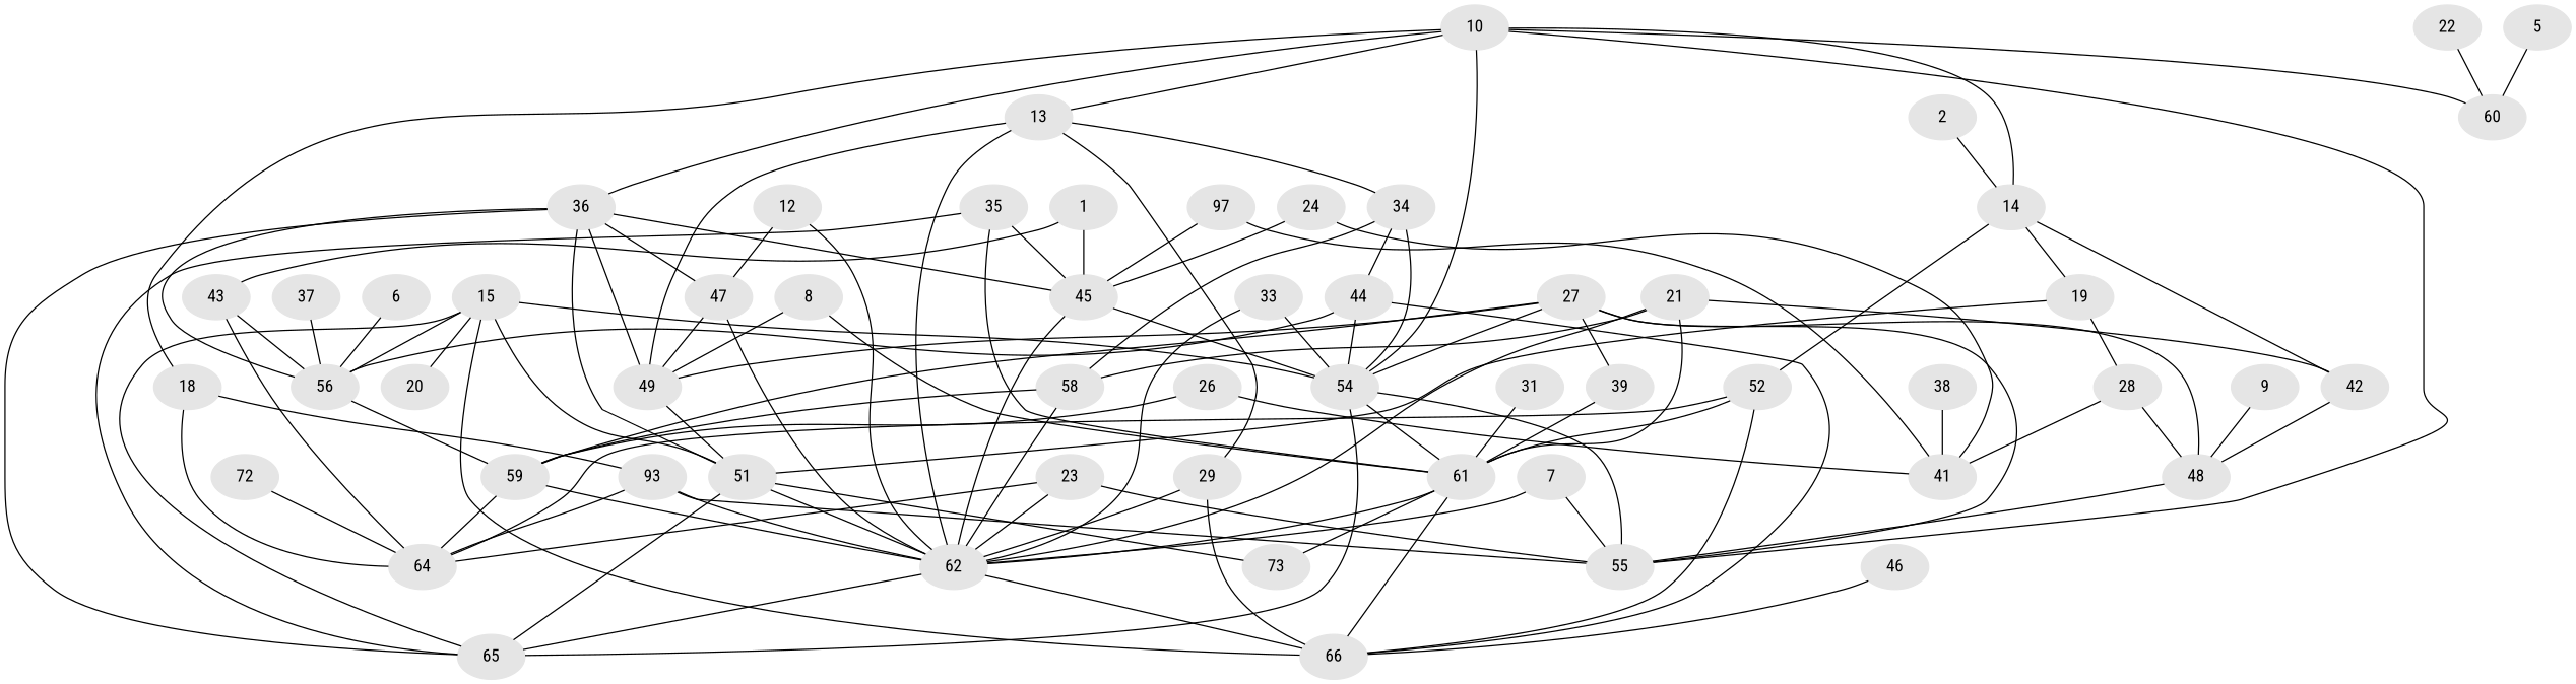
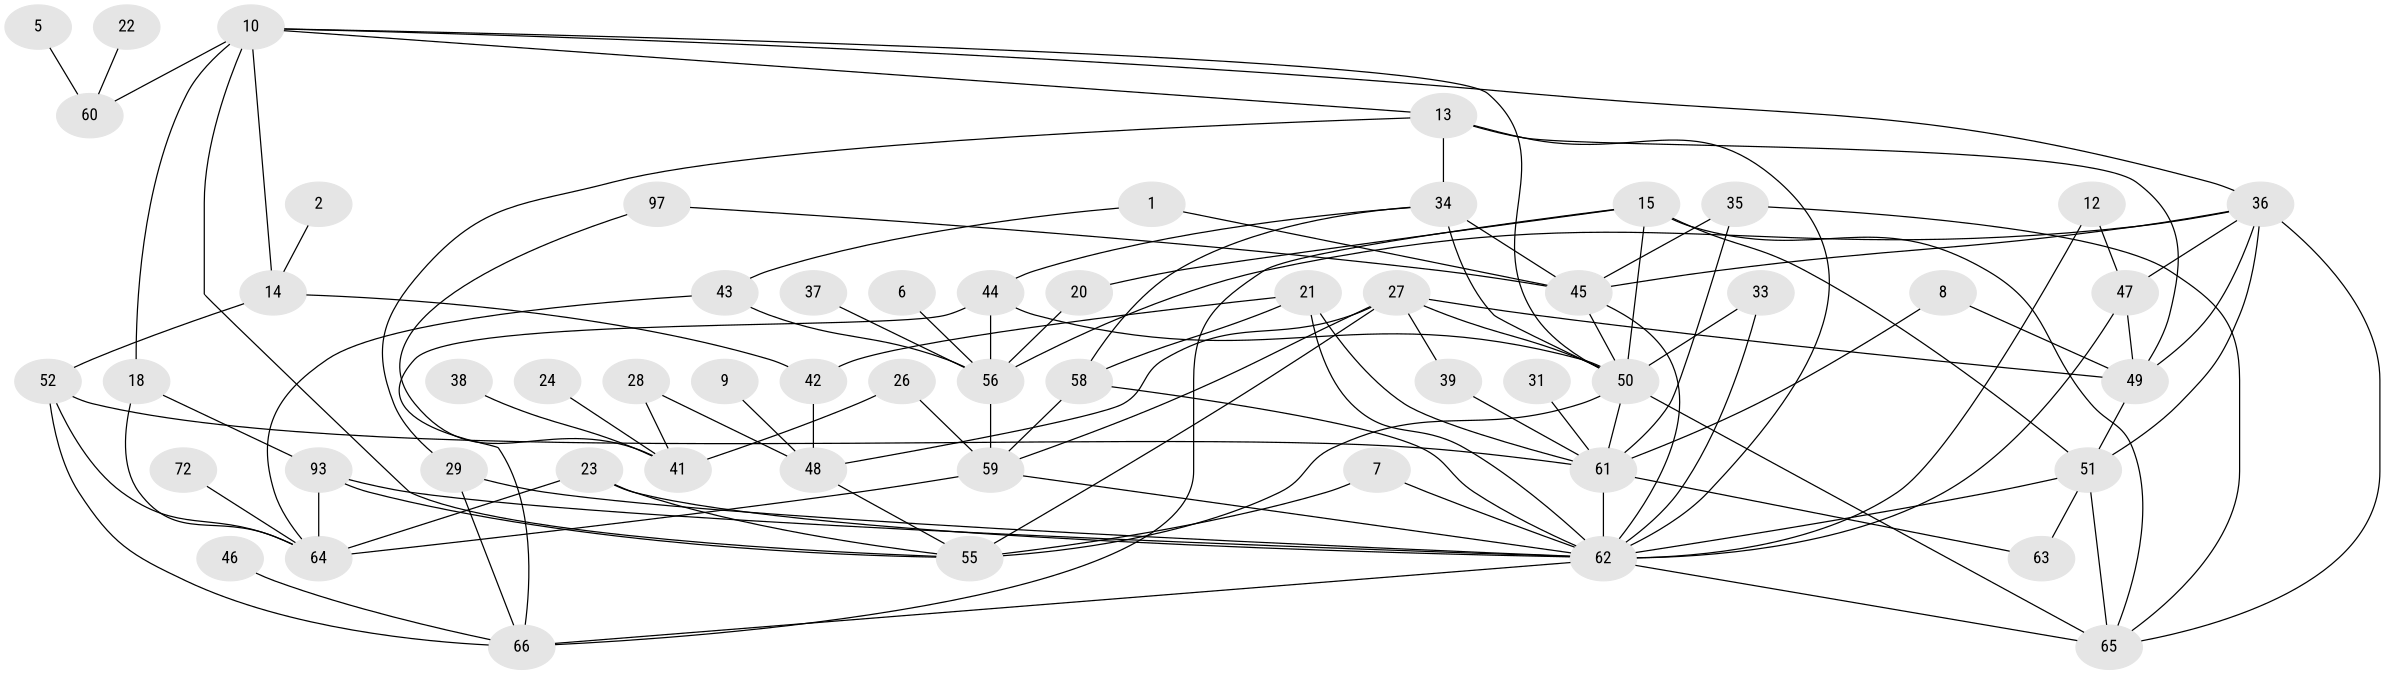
  graph {
    fontname="Roboto Condensed"
    node [color=gray90 fontname="Roboto Condensed" style=filled]
    edge [fontname="Roboto Condensed" weight=1.0]
    1
    43
    45
    56
    64
    62
-   50 [label=54]
+   50
    2
    14
-   19
    42
    52
    5
    60
    6
    59
    7
    55
    65
    66
    8
    49
    61
    51
-   63 [label=73]
+   63
    9
    48
    10
    13
    18
    36
    29
    34
    n34 [label=93]
    47
    12
    58
    44
    28
    15
    20
    n42 [label=97]
    41
    21
    22
    23
    24
    26
    27
    39
    31
    n52 [label=72]
    33
    35
    37
    38
    46
    1 -- 43
    1 -- 45
    43 -- 56
    43 -- 64
    45 -- 62
    45 -- 50 [weight=2.0]
    56 -- 59
    62 -- 65 [weight=2.0]
    62 -- 66 [weight=2.0]
    50 -- 55 [weight=2.0]
    50 -- 65
    50 -- 61
    2 -- 14
-   14 -- 19
    14 -- 42
    14 -- 52
-   19 -- 51
-   19 -- 28
    42 -- 48
    52 -- 64
    52 -- 66
    52 -- 61
    5 -- 60
    6 -- 56
    59 -- 64 [weight=2.0]
    59 -- 62
    7 -- 62
    7 -- 55
    8 -- 49
    8 -- 61
    49 -- 51
    61 -- 62
-   61 -- 66
    61 -- 63
    51 -- 62 [weight=2.0]
    51 -- 65
    51 -- 63
    9 -- 48
    48 -- 55
    10 -- 50
    10 -- 14
    10 -- 60
    10 -- 55
    10 -- 13
    10 -- 18
    10 -- 36
    13 -- 62
    13 -- 49 [weight=2.0]
    13 -- 29
    13 -- 34
    18 -- 64
    18 -- n34
    36 -- 45
    36 -- 56
    36 -- 65
    36 -- 49
    36 -- 51
    36 -- 47
    29 -- 62
    29 -- 66
    34 -- 50
    34 -- 58
    34 -- 44
    n34 -- 64
    n34 -- 62
    n34 -- 55
    47 -- 62
    47 -- 49
    12 -- 62
    12 -- 47
    58 -- 62
    58 -- 59
    44 -- 56
    44 -- 50
    44 -- 66
    28 -- 48
    28 -- 41
-   15 -- 56
+   20 -- 56
    15 -- 50 [weight=2.0]
    15 -- 65
    15 -- 66
    15 -- 51
    15 -- 20
    n42 -- 45
    n42 -- 41
    21 -- 62
    21 -- 42
    21 -- 61
    21 -- 58
    22 -- 60
    23 -- 64
    23 -- 62
    23 -- 55
-   24 -- 45
+   34 -- 45
    24 -- 41
    26 -- 59
    26 -- 41
    27 -- 50
    27 -- 59
    27 -- 55
    27 -- 49
    27 -- 48
    27 -- 39
    39 -- 61
    31 -- 61
    n52 -- 64
    33 -- 62
    33 -- 50
    35 -- 45
    35 -- 65
    35 -- 61
    37 -- 56
    38 -- 41
    46 -- 66
  }
